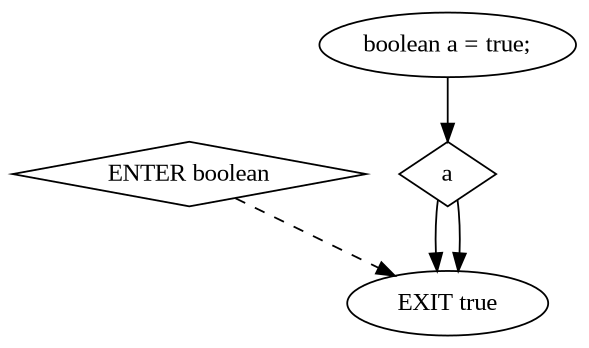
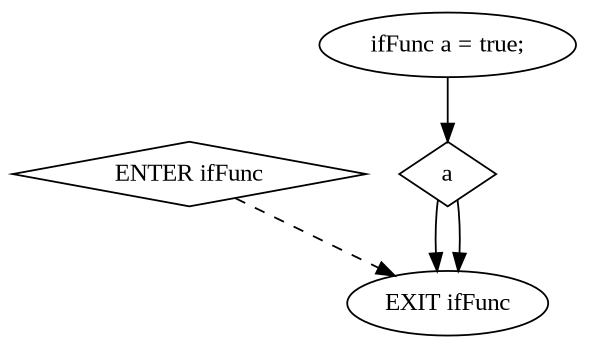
  digraph {
    fontname="Liberation Serif"
    node [fontname="Liberation Serif"]
    edge [fontname="Liberation Serif"]
-   n1 [label="ENTER boolean" shape=diamond]
-   n2 [label="EXIT true"]
-   n3 [label="boolean a = true;"]
+   n1 [label="ENTER ifFunc" shape=diamond]
+   n2 [label="EXIT ifFunc"]
+   n3 [label="ifFunc a = true;"]
    n4 [label=a shape=diamond]
    n1 -> n2 [style=dashed]
    n3 -> n4
    n4 -> n2
    n4 -> n2
  }
